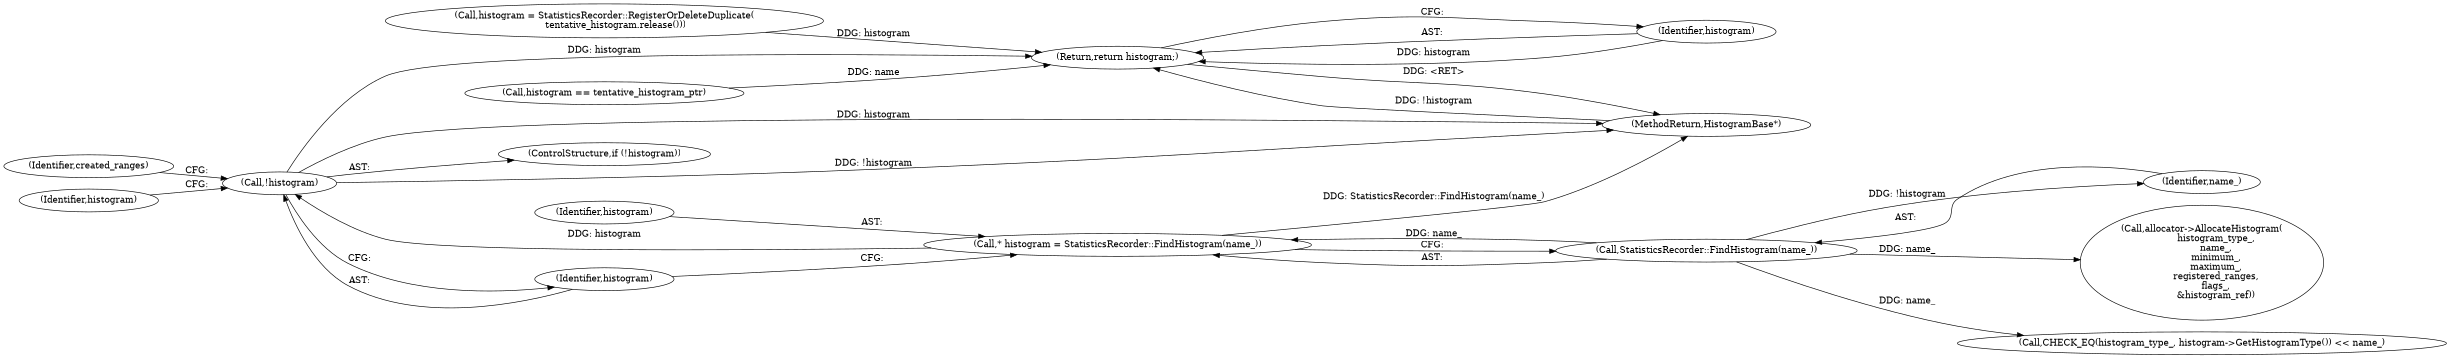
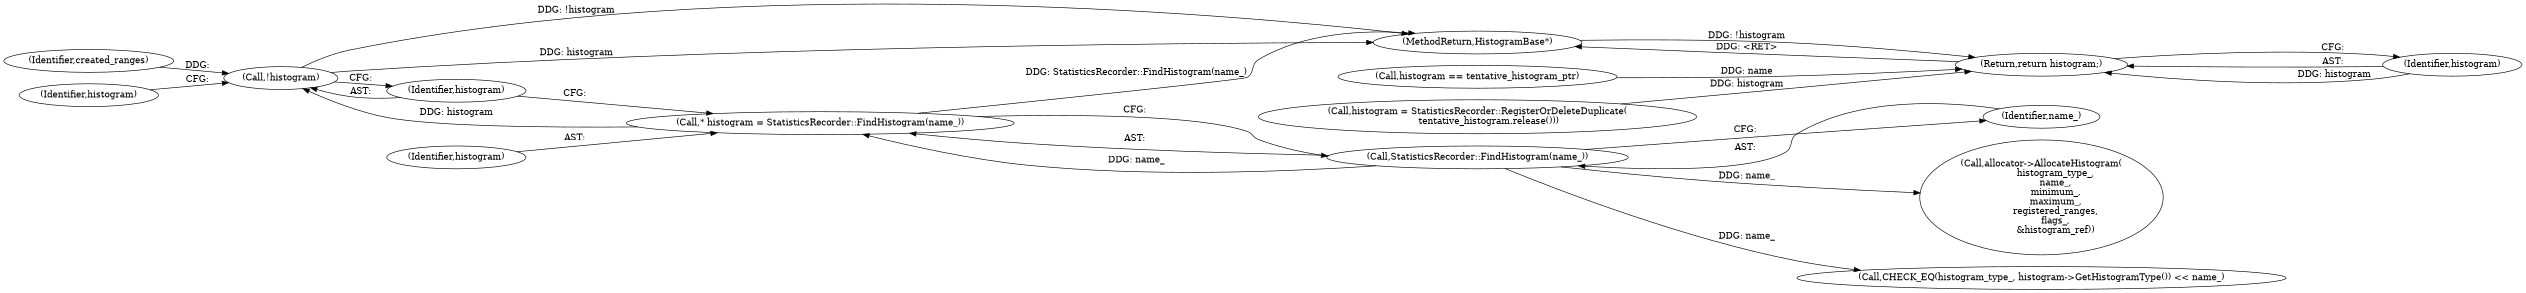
  digraph {
    rankdir=LR
    n1 [label="(Call,!histogram)"]
    n2 [label="(Return,return histogram;)"]
-   n3 [label="(ControlStructure,if (!histogram))"]
    n4 [label="(Identifier,histogram)"]
    n5 [label="(MethodReturn,HistogramBase*)"]
    n6 [label="(Identifier,histogram)"]
    n7 [label="(Call,* histogram = StatisticsRecorder::FindHistogram(name_))"]
    n8 [label="(Call,StatisticsRecorder::FindHistogram(name_))"]
    n9 [label="(Identifier,name_)"]
    n10 [label="(Call,allocator->AllocateHistogram(\n          histogram_type_,\n          name_,\n          minimum_,\n          maximum_,\n          registered_ranges,\n          flags_,\n          &histogram_ref))"]
    n11 [label="(Call,CHECK_EQ(histogram_type_, histogram->GetHistogramType()) << name_)"]
    n12 [label="(Identifier,created_ranges)"]
    n13 [label="(Identifier,histogram)"]
    n14 [label="(Call,histogram == tentative_histogram_ptr)"]
    n15 [label="(Identifier,histogram)"]
    n16 [label="(Call,histogram = StatisticsRecorder::RegisterOrDeleteDuplicate(\n        tentative_histogram.release()))"]
-   n1 -> n2 [label="DDG: histogram"]
-   n1 -> n3 [label="AST: "]
    n1 -> n4 [label="CFG: "]
    n1 -> n5 [label="DDG: !histogram"]
    n1 -> n5 [label="DDG: histogram"]
    n2 -> n5 [label="DDG: <RET>"]
    n2 -> n6 [label="CFG: "]
    n4 -> n1 [label="AST: "]
    n4 -> n7 [label="CFG: "]
    n5 -> n2 [label="DDG: !histogram"]
    n6 -> n2 [label="AST: "]
    n6 -> n2 [label="DDG: histogram"]
    n7 -> n1 [label="DDG: histogram"]
    n7 -> n5 [label="DDG: StatisticsRecorder::FindHistogram(name_)"]
    n7 -> n8 [label="CFG: "]
    n8 -> n7 [label="AST: "]
    n8 -> n7 [label="DDG: name_"]
-   n8 -> n9 [label="DDG: !histogram"]
+   n8 -> n9 [label="CFG: "]
    n8 -> n10 [label="DDG: name_"]
    n8 -> n11 [label="DDG: name_"]
    n9 -> n8 [label="AST: "]
-   n12 -> n1 [label="CFG: "]
+   n12 -> n1 [label="DDG: "]
    n13 -> n7 [label="AST: "]
    n14 -> n2 [label="DDG: name"]
    n15 -> n1 [label="CFG: "]
    n16 -> n2 [label="DDG: histogram"]
  }
